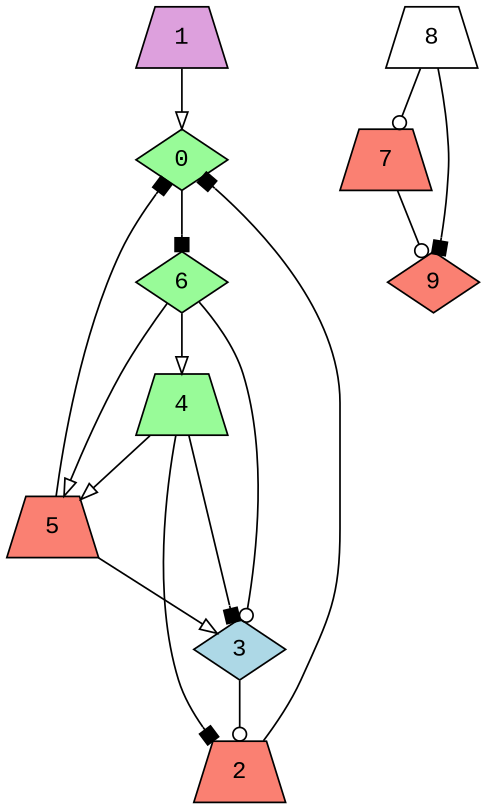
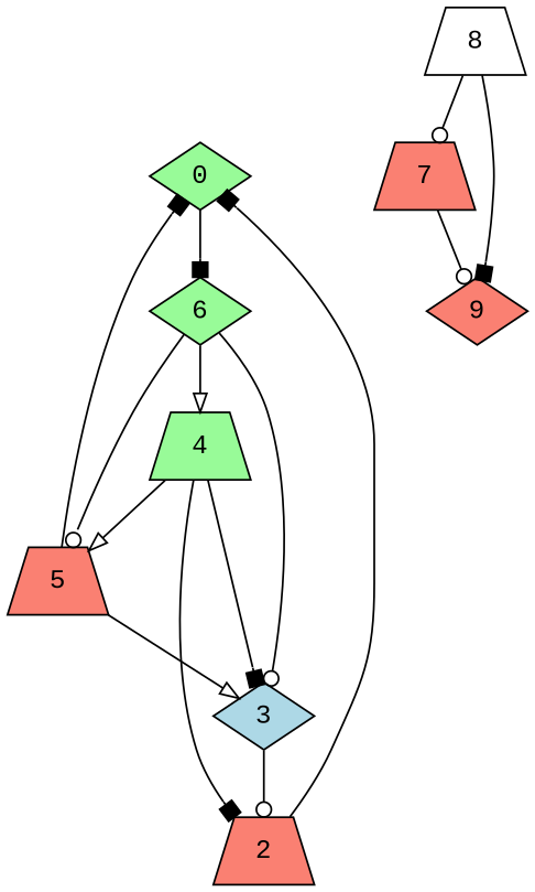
  digraph {
    fontname="Liberation Mono"
    node [fillcolor=salmon fontname="Liberation Mono" shape=trapezium style=filled]
    edge [arrowhead=box fontname="Liberation Mono"]
    0 [fillcolor=palegreen shape=diamond]
    6 [fillcolor=palegreen shape=diamond]
    3 [fillcolor=lightblue shape=diamond]
    4 [fillcolor=palegreen]
    5
    2
-   1 [fillcolor=plum]
    7
    9 [shape=diamond]
    8 [fillcolor=white]
    0 -> 6
    6 -> 3 [arrowhead=odot]
    6 -> 4 [arrowhead=onormal]
-   6 -> 5 [arrowhead=onormal]
+   6 -> 5 [arrowhead=odot]
    3 -> 2 [arrowhead=odot]
    4 -> 3
    4 -> 5 [arrowhead=onormal]
    4 -> 2
    5 -> 0
    5 -> 3 [arrowhead=onormal]
    2 -> 0
-   1 -> 0 [arrowhead=onormal]
    7 -> 9 [arrowhead=odot]
    8 -> 7 [arrowhead=odot]
    8 -> 9
  }
